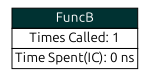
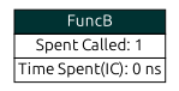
  digraph {
    rankdir=LR
    fontname=Ubuntu
-   n1 [label=<<table border="0" cellspacing = "0"> <tr><td port="port1" border="1" bgcolor = "#003232"><font color="white">FuncB</font></td></tr> <tr><td border="1">Times Called: 1</td></tr> <tr><td border="1">Time Spent(IC): 0 ns</td></tr> </table>> shape=none fontname=Ubuntu]
+   n1 [label=<<table border="0" cellspacing = "0"> <tr><td port="port1" border="1" bgcolor = "#003232"><font color="white">FuncB</font></td></tr> <tr><td border="1">Spent Called: 1</td></tr> <tr><td border="1">Time Spent(IC): 0 ns</td></tr> </table>> shape=none fontname=Ubuntu]
  }
